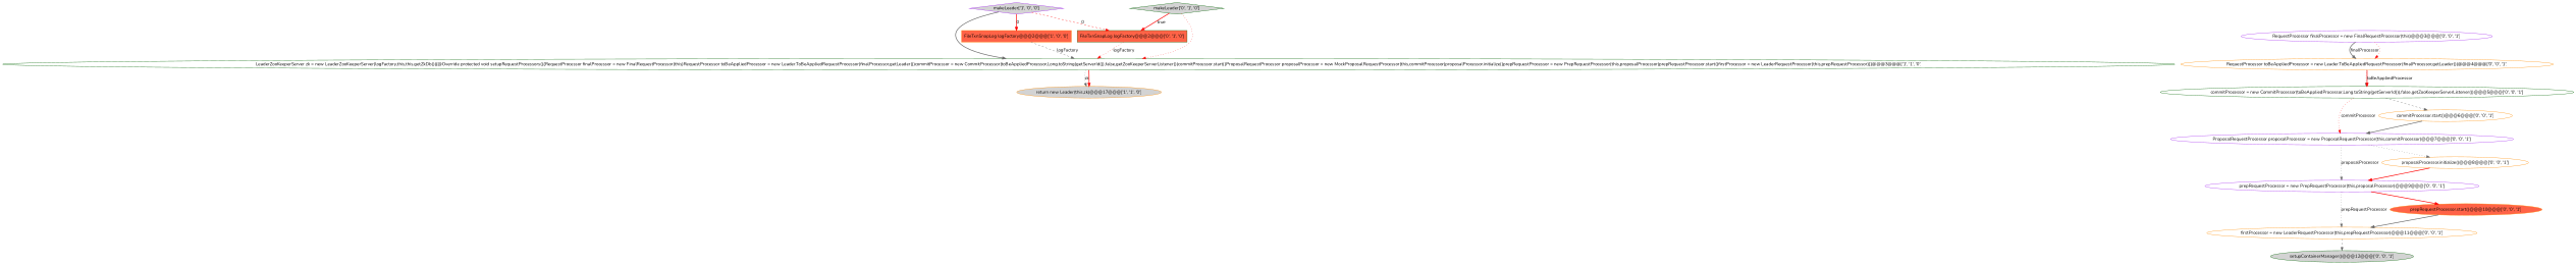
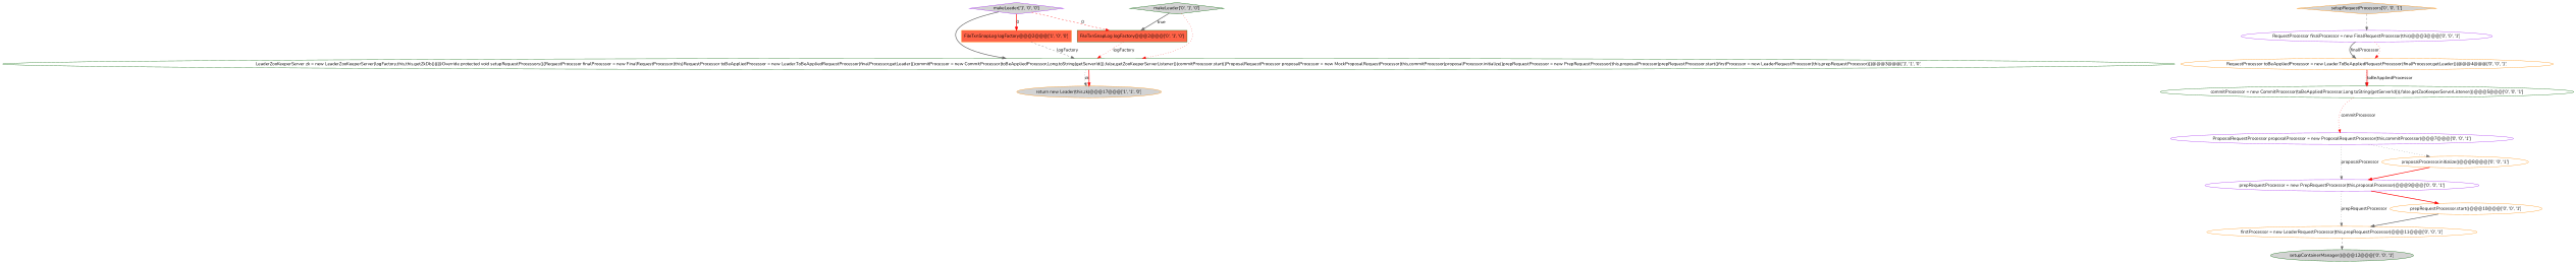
  digraph {
    fontname=Nunito
    node [color=darkorange fillcolor=white fontname=Nunito shape=ellipse style=filled]
    edge [color=gray40 fontname=Nunito style=bold]
    n1 [color=darkgreen label="LeaderZooKeeperServer zk = new LeaderZooKeeperServer(logFactory,this,this.getZkDb()){@Override protected void setupRequestProcessors(){RequestProcessor finalProcessor = new FinalRequestProcessor(this)RequestProcessor toBeAppliedProcessor = new Leader.ToBeAppliedRequestProcessor(finalProcessor,getLeader())commitProcessor = new CommitProcessor(toBeAppliedProcessor,Long.toString(getServerId()),false,getZooKeeperServerListener())commitProcessor.start()ProposalRequestProcessor proposalProcessor = new MockProposalRequestProcessor(this,commitProcessor)proposalProcessor.initialize()prepRequestProcessor = new PrepRequestProcessor(this,proposalProcessor)prepRequestProcessor.start()firstProcessor = new LeaderRequestProcessor(this,prepRequestProcessor)}}@@@3@@@['1', '1', '0']"]
    n2 [fillcolor=lightgray label="return new Leader(this,zk)@@@17@@@['1', '1', '0']"]
    n3 [fillcolor=tomato label="FileTxnSnapLog logFactory@@@2@@@['1', '0', '0']" shape=box]
    n4 [color=darkgreen fillcolor=tomato label="FileTxnSnapLog logFactory@@@2@@@['0', '1', '0']" shape=box]
    n5 [color=purple label="ProposalRequestProcessor proposalProcessor = new ProposalRequestProcessor(this,commitProcessor)@@@7@@@['0', '0', '1']"]
    n6 [color=purple label="prepRequestProcessor = new PrepRequestProcessor(this,proposalProcessor)@@@9@@@['0', '0', '1']"]
    n7 [label="proposalProcessor.initialize()@@@8@@@['0', '0', '1']"]
    n8 [label="firstProcessor = new LeaderRequestProcessor(this,prepRequestProcessor)@@@11@@@['0', '0', '1']"]
-   n9 [fillcolor=tomato label="prepRequestProcessor.start()@@@10@@@['0', '0', '1']"]
+   n9 [label="prepRequestProcessor.start()@@@10@@@['0', '0', '1']"]
    n10 [color=darkgreen fillcolor=lightgray label="makeLeader['0', '1', '0']" shape=diamond]
    n11 [color=darkgreen fillcolor=lightgray label="setupContainerManager()@@@12@@@['0', '0', '1']"]
    n12 [color=darkgreen label="commitProcessor = new CommitProcessor(toBeAppliedProcessor,Long.toString(getServerId()),false,getZooKeeperServerListener())@@@5@@@['0', '0', '1']"]
-   n13 [label="commitProcessor.start()@@@6@@@['0', '0', '1']"]
    n14 [color=purple fillcolor=lightgray label="makeLeader['1', '0', '0']" shape=diamond]
    n15 [color=purple label="RequestProcessor finalProcessor = new FinalRequestProcessor(this)@@@3@@@['0', '0', '1']"]
    n16 [label="RequestProcessor toBeAppliedProcessor = new Leader.ToBeAppliedRequestProcessor(finalProcessor,getLeader())@@@4@@@['0', '0', '1']"]
+   n17 [fillcolor=lightgray label="setupRequestProcessors['0', '0', '1']" shape=diamond]
    n1 -> n2 [label=zk style=dotted]
    n1 -> n2 [color=red]
    n3 -> n1 [label=logFactory style=dashed]
    n4 -> n1 [color=red label=logFactory style=dotted]
    n5 -> n6 [label=proposalProcessor style=dotted]
    n5 -> n7 [style=dotted]
    n6 -> n8 [label=prepRequestProcessor style=dotted]
    n6 -> n9 [color=red]
    n7 -> n6 [color=red]
    n8 -> n11 [style=dashed]
    n9 -> n8
    n10 -> n1 [color=red style=dotted]
-   n10 -> n4 [color=red label=true]
+   n10 -> n4 [label=true]
    n12 -> n5 [color=red label=commitProcessor style=dotted]
-   n12 -> n13 [style=dashed]
-   n13 -> n5
    n14 -> n1
    n14 -> n3 [color=red label=0]
    n14 -> n4 [color=red label=0 style=dashed]
    n15 -> n16 [label=finalProcessor]
    n15 -> n16 [color=red style=dotted]
    n16 -> n12 [style=dotted]
    n16 -> n12 [color=red label=toBeAppliedProcessor]
+   n17 -> n15 [style=dashed]
  }
